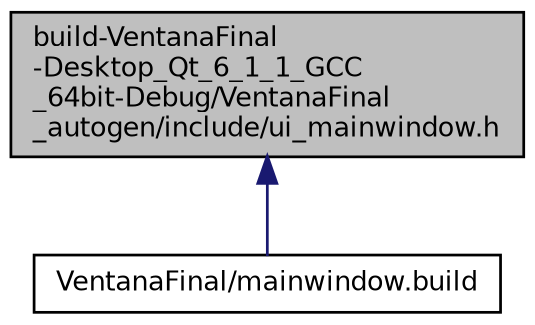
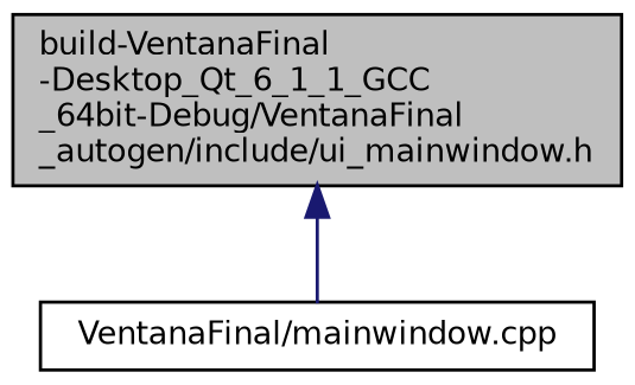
  digraph {
    node [color=black fontname=Helvetica fontsize=10 shape=record style=filled]
    n1 [fillcolor=grey75 fontcolor=black height=0.2 label="build-VentanaFinal\l-Desktop_Qt_6_1_1_GCC\l_64bit-Debug/VentanaFinal\l_autogen/include/ui_mainwindow.h" width=0.4]
-   n2 [fillcolor=white height=0.2 label="VentanaFinal/mainwindow.build" width=0.4]
+   n2 [fillcolor=white height=0.2 label="VentanaFinal/mainwindow.cpp" width=0.4]
    n1 -> n2 [color=midnightblue dir=back fontname=Helvetica fontsize=10 labelfontname=Helvetica labelfontsize=10 style=solid]
  }
